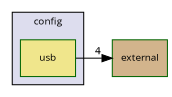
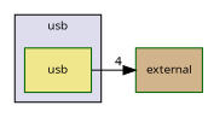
  digraph {
    compound=true
    rankdir=LR
    fontname="Open Sans"
    node [fontname="Open Sans" fontsize=10 shape=box style=filled color=darkgreen]
    n1 [fillcolor=khaki label=usb pencolor=black]
    n2 [fillcolor=tan label=external]
    subgraph cluster_1 {
      bgcolor="#ddddee"
      fontsize=10
-     label=config
+     label=usb
      pencolor=black
      n1
    }
    n1 -> n2 [headlabel=4 labeldistance=1.5 labelfontname=Helvetica labelfontsize=10 fontname="Open Sans"]
  }
